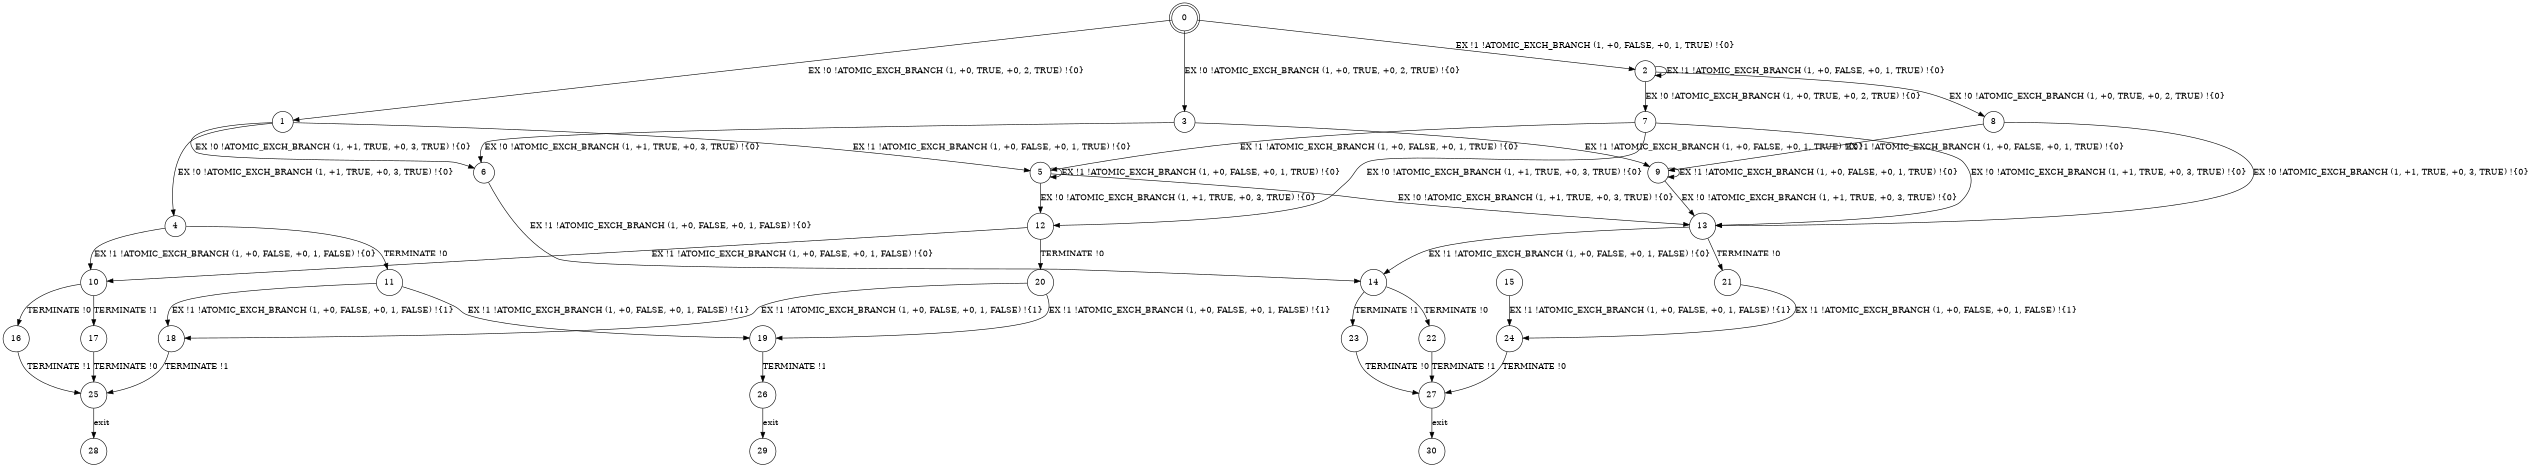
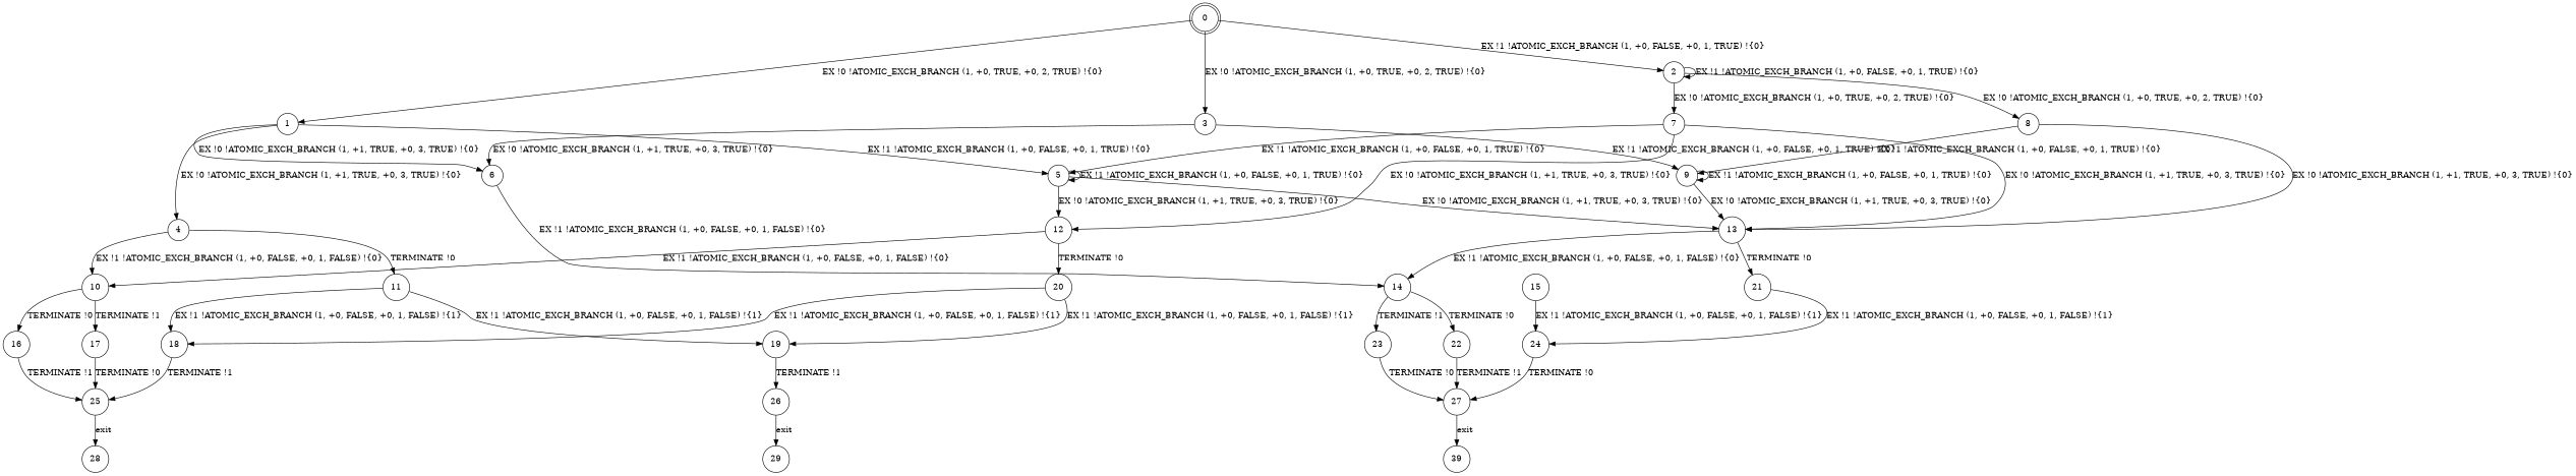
  digraph {
    node [shape=circle]
    0 [peripheries=2]
    1
    2
    3
    4
    5
    6
    7
    8
    9
    10
    11
    12
    13
    14
    16
    17
    18
    19
    20
    21
    22
    23
    15
    24
    25
    26
    27
    28
    29
-   30
+   30 [label=39]
    0 -> 1 [label="EX !0 !ATOMIC_EXCH_BRANCH (1, +0, TRUE, +0, 2, TRUE) !{0}"]
    0 -> 2 [label="EX !1 !ATOMIC_EXCH_BRANCH (1, +0, FALSE, +0, 1, TRUE) !{0}"]
    0 -> 3 [label="EX !0 !ATOMIC_EXCH_BRANCH (1, +0, TRUE, +0, 2, TRUE) !{0}"]
    1 -> 4 [label="EX !0 !ATOMIC_EXCH_BRANCH (1, +1, TRUE, +0, 3, TRUE) !{0}"]
    1 -> 5 [label="EX !1 !ATOMIC_EXCH_BRANCH (1, +0, FALSE, +0, 1, TRUE) !{0}"]
    1 -> 6 [label="EX !0 !ATOMIC_EXCH_BRANCH (1, +1, TRUE, +0, 3, TRUE) !{0}"]
    2 -> 2 [label="EX !1 !ATOMIC_EXCH_BRANCH (1, +0, FALSE, +0, 1, TRUE) !{0}"]
    2 -> 7 [label="EX !0 !ATOMIC_EXCH_BRANCH (1, +0, TRUE, +0, 2, TRUE) !{0}"]
    2 -> 8 [label="EX !0 !ATOMIC_EXCH_BRANCH (1, +0, TRUE, +0, 2, TRUE) !{0}"]
    3 -> 6 [label="EX !0 !ATOMIC_EXCH_BRANCH (1, +1, TRUE, +0, 3, TRUE) !{0}"]
    3 -> 9 [label="EX !1 !ATOMIC_EXCH_BRANCH (1, +0, FALSE, +0, 1, TRUE) !{0}"]
    4 -> 10 [label="EX !1 !ATOMIC_EXCH_BRANCH (1, +0, FALSE, +0, 1, FALSE) !{0}"]
    4 -> 11 [label="TERMINATE !0"]
    5 -> 5 [label="EX !1 !ATOMIC_EXCH_BRANCH (1, +0, FALSE, +0, 1, TRUE) !{0}"]
    5 -> 12 [label="EX !0 !ATOMIC_EXCH_BRANCH (1, +1, TRUE, +0, 3, TRUE) !{0}"]
    5 -> 13 [label="EX !0 !ATOMIC_EXCH_BRANCH (1, +1, TRUE, +0, 3, TRUE) !{0}"]
    6 -> 14 [label="EX !1 !ATOMIC_EXCH_BRANCH (1, +0, FALSE, +0, 1, FALSE) !{0}"]
    7 -> 5 [label="EX !1 !ATOMIC_EXCH_BRANCH (1, +0, FALSE, +0, 1, TRUE) !{0}"]
    7 -> 12 [label="EX !0 !ATOMIC_EXCH_BRANCH (1, +1, TRUE, +0, 3, TRUE) !{0}"]
    7 -> 13 [label="EX !0 !ATOMIC_EXCH_BRANCH (1, +1, TRUE, +0, 3, TRUE) !{0}"]
    8 -> 9 [label="EX !1 !ATOMIC_EXCH_BRANCH (1, +0, FALSE, +0, 1, TRUE) !{0}"]
    8 -> 13 [label="EX !0 !ATOMIC_EXCH_BRANCH (1, +1, TRUE, +0, 3, TRUE) !{0}"]
    9 -> 9 [label="EX !1 !ATOMIC_EXCH_BRANCH (1, +0, FALSE, +0, 1, TRUE) !{0}"]
    9 -> 13 [label="EX !0 !ATOMIC_EXCH_BRANCH (1, +1, TRUE, +0, 3, TRUE) !{0}"]
    10 -> 16 [label="TERMINATE !0"]
    10 -> 17 [label="TERMINATE !1"]
    11 -> 18 [label="EX !1 !ATOMIC_EXCH_BRANCH (1, +0, FALSE, +0, 1, FALSE) !{1}"]
    11 -> 19 [label="EX !1 !ATOMIC_EXCH_BRANCH (1, +0, FALSE, +0, 1, FALSE) !{1}"]
    12 -> 10 [label="EX !1 !ATOMIC_EXCH_BRANCH (1, +0, FALSE, +0, 1, FALSE) !{0}"]
    12 -> 20 [label="TERMINATE !0"]
    13 -> 14 [label="EX !1 !ATOMIC_EXCH_BRANCH (1, +0, FALSE, +0, 1, FALSE) !{0}"]
    13 -> 21 [label="TERMINATE !0"]
    14 -> 22 [label="TERMINATE !0"]
    14 -> 23 [label="TERMINATE !1"]
    16 -> 25 [label="TERMINATE !1"]
    17 -> 25 [label="TERMINATE !0"]
    18 -> 25 [label="TERMINATE !1"]
    19 -> 26 [label="TERMINATE !1"]
    20 -> 18 [label="EX !1 !ATOMIC_EXCH_BRANCH (1, +0, FALSE, +0, 1, FALSE) !{1}"]
    20 -> 19 [label="EX !1 !ATOMIC_EXCH_BRANCH (1, +0, FALSE, +0, 1, FALSE) !{1}"]
    21 -> 24 [label="EX !1 !ATOMIC_EXCH_BRANCH (1, +0, FALSE, +0, 1, FALSE) !{1}"]
    22 -> 27 [label="TERMINATE !1"]
    23 -> 27 [label="TERMINATE !0"]
    15 -> 24 [label="EX !1 !ATOMIC_EXCH_BRANCH (1, +0, FALSE, +0, 1, FALSE) !{1}"]
    24 -> 27 [label="TERMINATE !0"]
    25 -> 28 [label=exit]
    26 -> 29 [label=exit]
    27 -> 30 [label=exit]
  }
